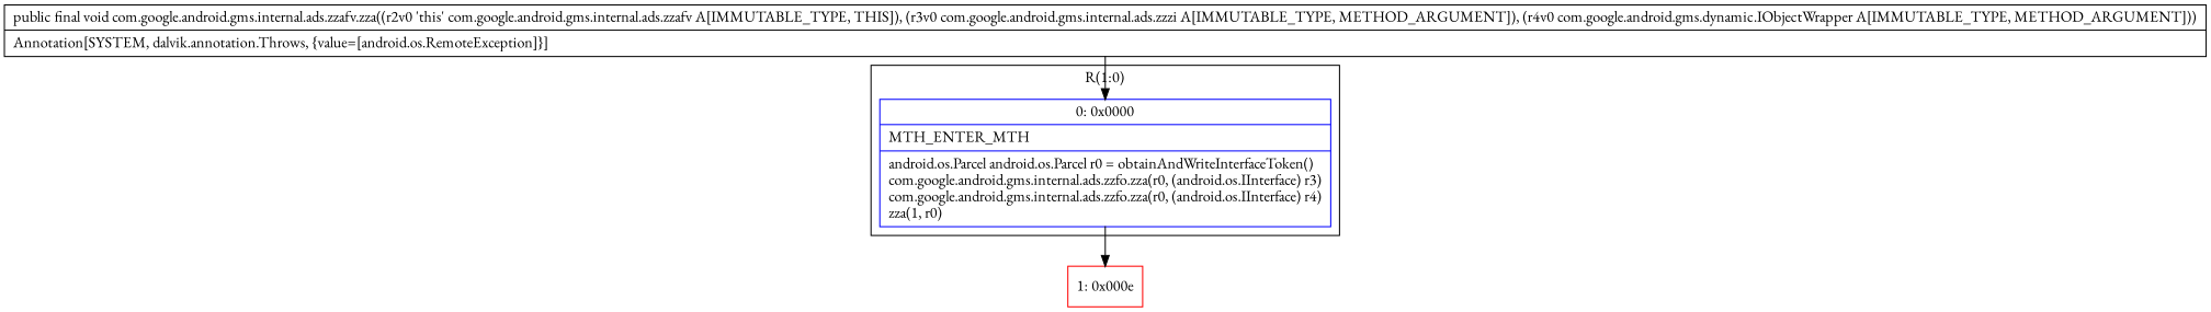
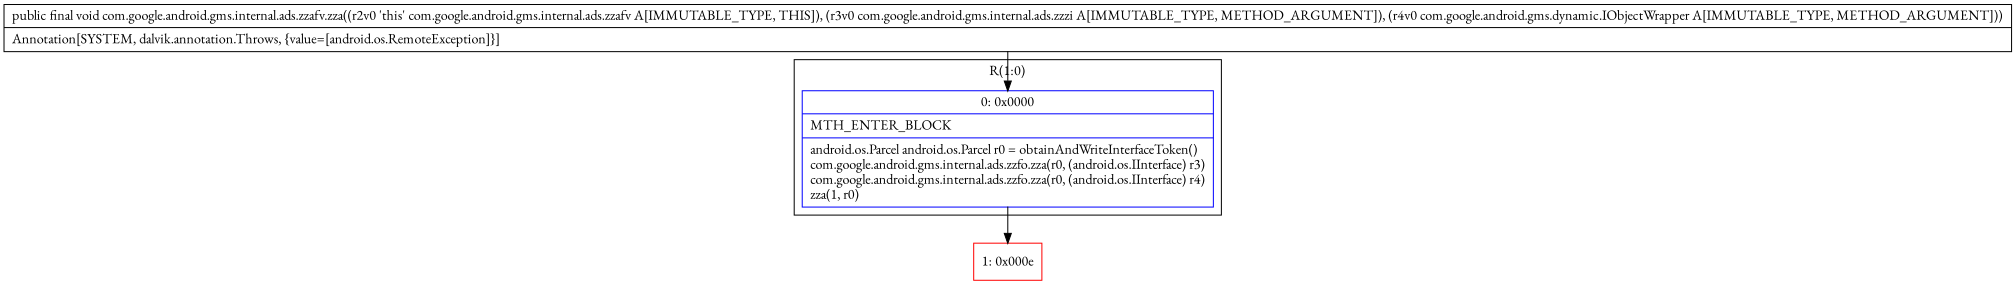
  digraph {
    fontname="EB Garamond"
    node [shape=record fontname="EB Garamond"]
    edge [fontname="EB Garamond"]
-   n1 [color=blue label="{0\:\ 0x0000|MTH_ENTER_MTH\l|android.os.Parcel android.os.Parcel r0 = obtainAndWriteInterfaceToken()\lcom.google.android.gms.internal.ads.zzfo.zza(r0, (android.os.IInterface) r3)\lcom.google.android.gms.internal.ads.zzfo.zza(r0, (android.os.IInterface) r4)\lzza(1, r0)\l}"]
+   n1 [color=blue label="{0\:\ 0x0000|MTH_ENTER_BLOCK\l|android.os.Parcel android.os.Parcel r0 = obtainAndWriteInterfaceToken()\lcom.google.android.gms.internal.ads.zzfo.zza(r0, (android.os.IInterface) r3)\lcom.google.android.gms.internal.ads.zzfo.zza(r0, (android.os.IInterface) r4)\lzza(1, r0)\l}"]
    n2 [color=red label="{1\:\ 0x000e}"]
    n3 [label="{public final void com.google.android.gms.internal.ads.zzafv.zza((r2v0 'this' com.google.android.gms.internal.ads.zzafv A[IMMUTABLE_TYPE, THIS]), (r3v0 com.google.android.gms.internal.ads.zzzi A[IMMUTABLE_TYPE, METHOD_ARGUMENT]), (r4v0 com.google.android.gms.dynamic.IObjectWrapper A[IMMUTABLE_TYPE, METHOD_ARGUMENT]))  | Annotation[SYSTEM, dalvik.annotation.Throws, \{value=[android.os.RemoteException]\}]\l}"]
    subgraph cluster_1 {
      label="R(1:0)"
      n1
    }
    n1 -> n2
    n3 -> n1
  }
